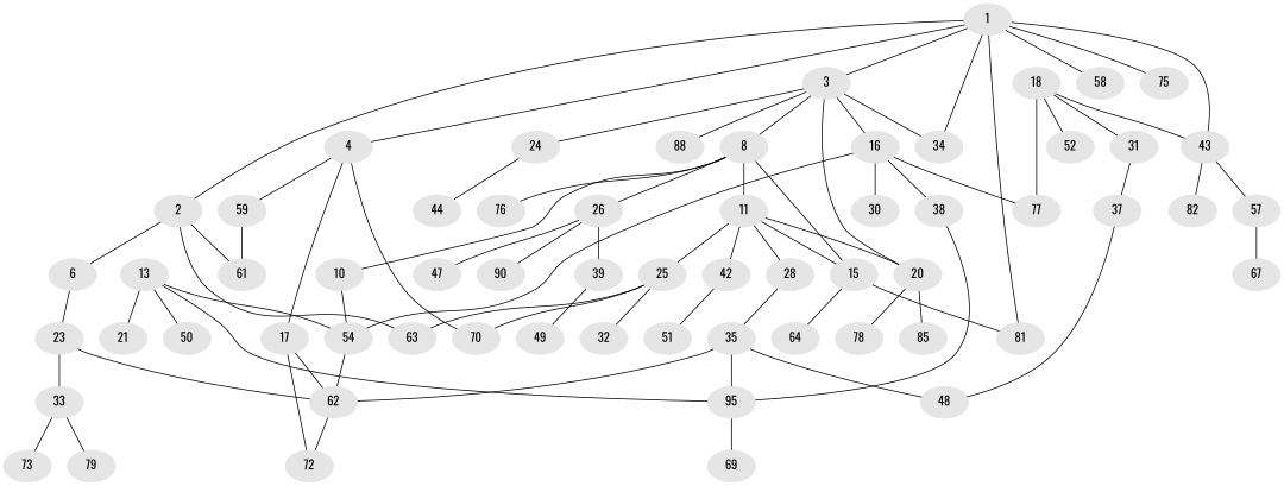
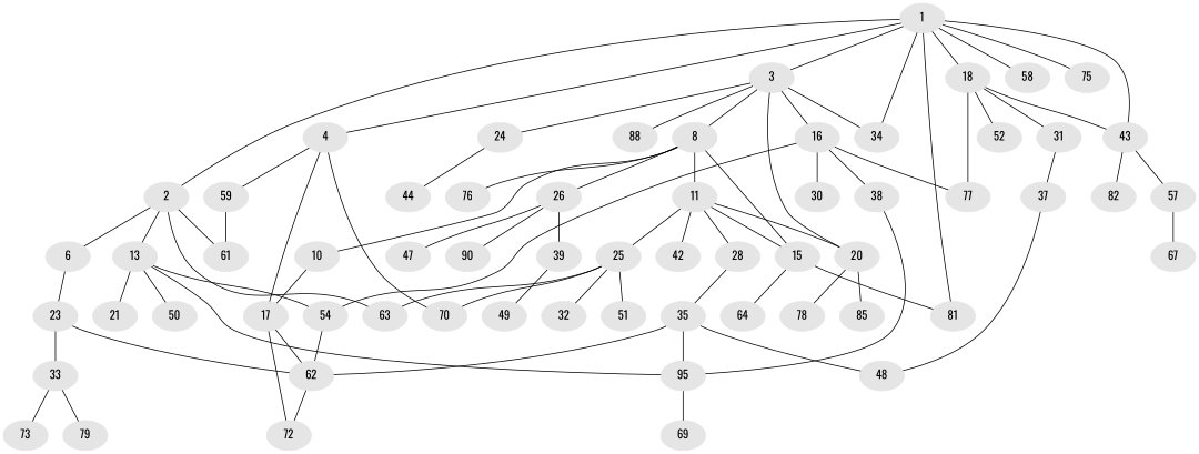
  graph {
    fontname=Oswald
    node [color=gray90 fontname=Oswald style=filled]
    edge [fontname=Oswald]
    1 [super="+5"]
    2 [super="+12"]
    3 [super="+7"]
    4 [super="+27"]
    18 [super="+83"]
    34 [super="+53"]
    43 [super="+71"]
    58
    75
    81
    6
    13 [super="+19"]
    61 [super="+84"]
    63
    8 [super="+9"]
    16 [super="+22"]
    20 [super="+29"]
    24 [super="+86"]
    88
    17 [super="+60"]
    59 [super="+89"]
    70
    77
    31
    52
    57
    82
    23 [super="+80"]
    54
    21
    n31 [label=95 super="+46"]
    50
    10 [super="+65"]
    11 [super="+14"]
    15 [super="+40"]
    26 [super="+41"]
    76
    30
    38
    78 [super="+91"]
    85
    44
    62 [super="+74"]
    72
    33 [super="+55"]
    25 [super="+36"]
    28
    42
    64
    39
    47
    90
    32
    51
    35 [super="+56"]
    69
    37 [super="+87"]
    73
    79
    49 [super="+66"]
    48
    67 [super="+68"]
    1 -- 2
    1 -- 3
    1 -- 4
+   1 -- 18
    1 -- 34
    1 -- 43
    1 -- 58
    1 -- 75
    1 -- 81
    2 -- 6
+   2 -- 13
    2 -- 61
    2 -- 63
    3 -- 34
    3 -- 8
    3 -- 16
    3 -- 20
    3 -- 24
    3 -- 88
    4 -- 17
    4 -- 59
    4 -- 70
    18 -- 43
    18 -- 77
    18 -- 31
    18 -- 52
    43 -- 57
    43 -- 82
    6 -- 23
    13 -- 54
    13 -- 21
    13 -- n31
    13 -- 50
    8 -- 10
    8 -- 11
    8 -- 15
    8 -- 26
    8 -- 76
    16 -- 77
    16 -- 54
    16 -- 30
    16 -- 38
    20 -- 78
    20 -- 85
    24 -- 44
    17 -- 62
    17 -- 72
    59 -- 61
    31 -- 37
    57 -- 67
    23 -- 62
    23 -- 33
    54 -- 62
    n31 -- 69
-   10 -- 54
+   10 -- 17
    11 -- 20
    11 -- 15
    11 -- 25
    11 -- 28
    11 -- 42
    15 -- 81
    15 -- 64
    26 -- 39
    26 -- 47
    26 -- 90
    38 -- n31
    62 -- 72
    33 -- 73
    33 -- 79
    25 -- 63
    25 -- 70
    25 -- 32
-   42 -- 51
+   25 -- 51
    28 -- 35
    39 -- 49
    35 -- n31
    35 -- 62
    35 -- 48
    37 -- 48
  }
